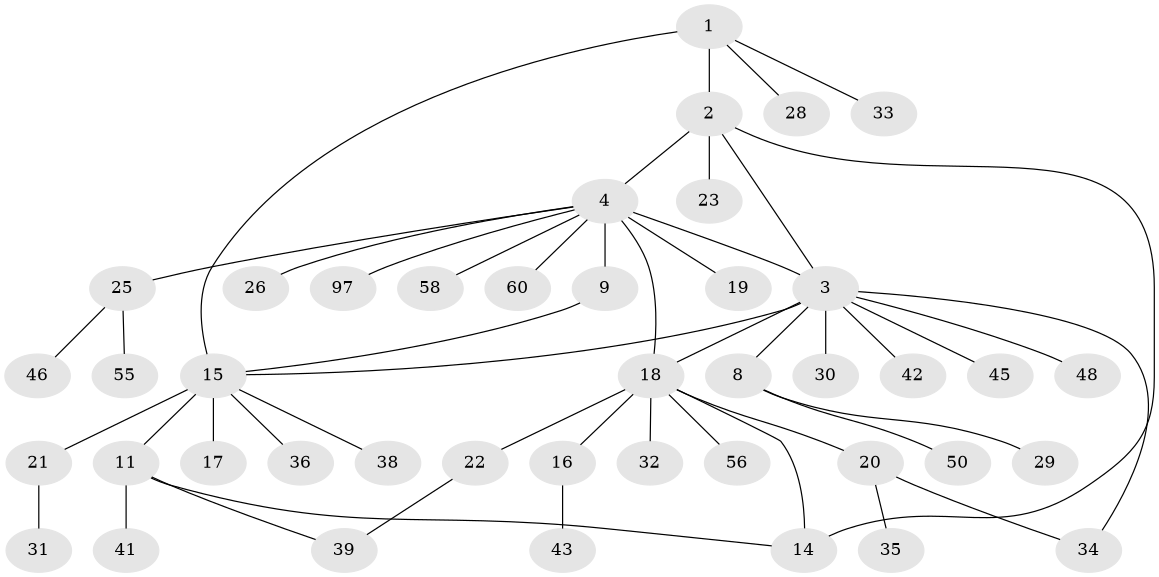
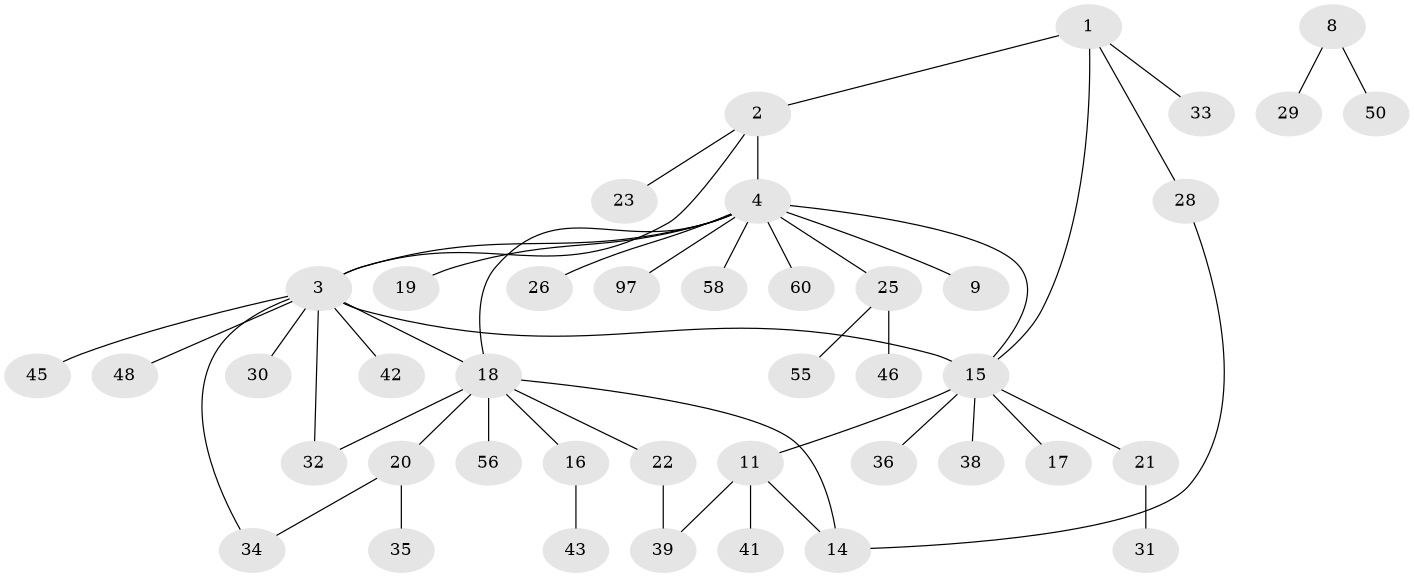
  graph {
    node [color=gray90 style=filled]
    1 [super="+49"]
    2 [super="+3"]
    n3 [label=15 super="+12"]
    28
    33
    4 [super="+6"]
    n7 [label=3 super="+9"]
    14 [super="+27"]
    23
    11 [super="+18"]
    17 [super="+54"]
    21
    36
    38
    n15 [label=9]
    n16 [label=18 super="+15"]
    19
    25 [super="+37"]
    26 [super="+51"]
    n20 [label=97]
    58
    60
    8
    30 [super="+59"]
    34
    42
    45
    48
    22 [super="+44"]
    39 [super="+53"]
    16 [super="+24"]
    20 [super="+57"]
    32
    56
    46
    55
    29
    50
    41
    31 [super="+40"]
    43
    35 [super="+52"]
    1 -- 2 [weight=2]
    1 -- n3
    1 -- 28
    1 -- 33
    2 -- 4
    2 -- n7
-   2 -- 14
+   28 -- 14
    2 -- 23
    n3 -- 11 [weight=2]
    n3 -- 17
    n3 -- 21
    n3 -- 36
    n3 -- 38
    4 -- n7
    4 -- n15 [weight=2]
    4 -- n16
    4 -- 19
    4 -- 25
    4 -- 26
    4 -- n20
    4 -- 58
    4 -- 60
    n7 -- n3
    n7 -- n16
-   n7 -- 8 [weight=2]
+   n7 -- 32 [weight=2]
    n7 -- 30
    n7 -- 34
    n7 -- 42
    n7 -- 45
    n7 -- 48
    11 -- 14
    11 -- 39
    11 -- 41
    21 -- 31
-   n15 -- n3
+   4 -- n3
    n16 -- 14 [weight=2]
    n16 -- 22
    n16 -- 16
    n16 -- 20
    n16 -- 32
    n16 -- 56
    25 -- 46
    25 -- 55
    8 -- 29
    8 -- 50
    22 -- 39
    16 -- 43
    20 -- 34
    20 -- 35
  }
